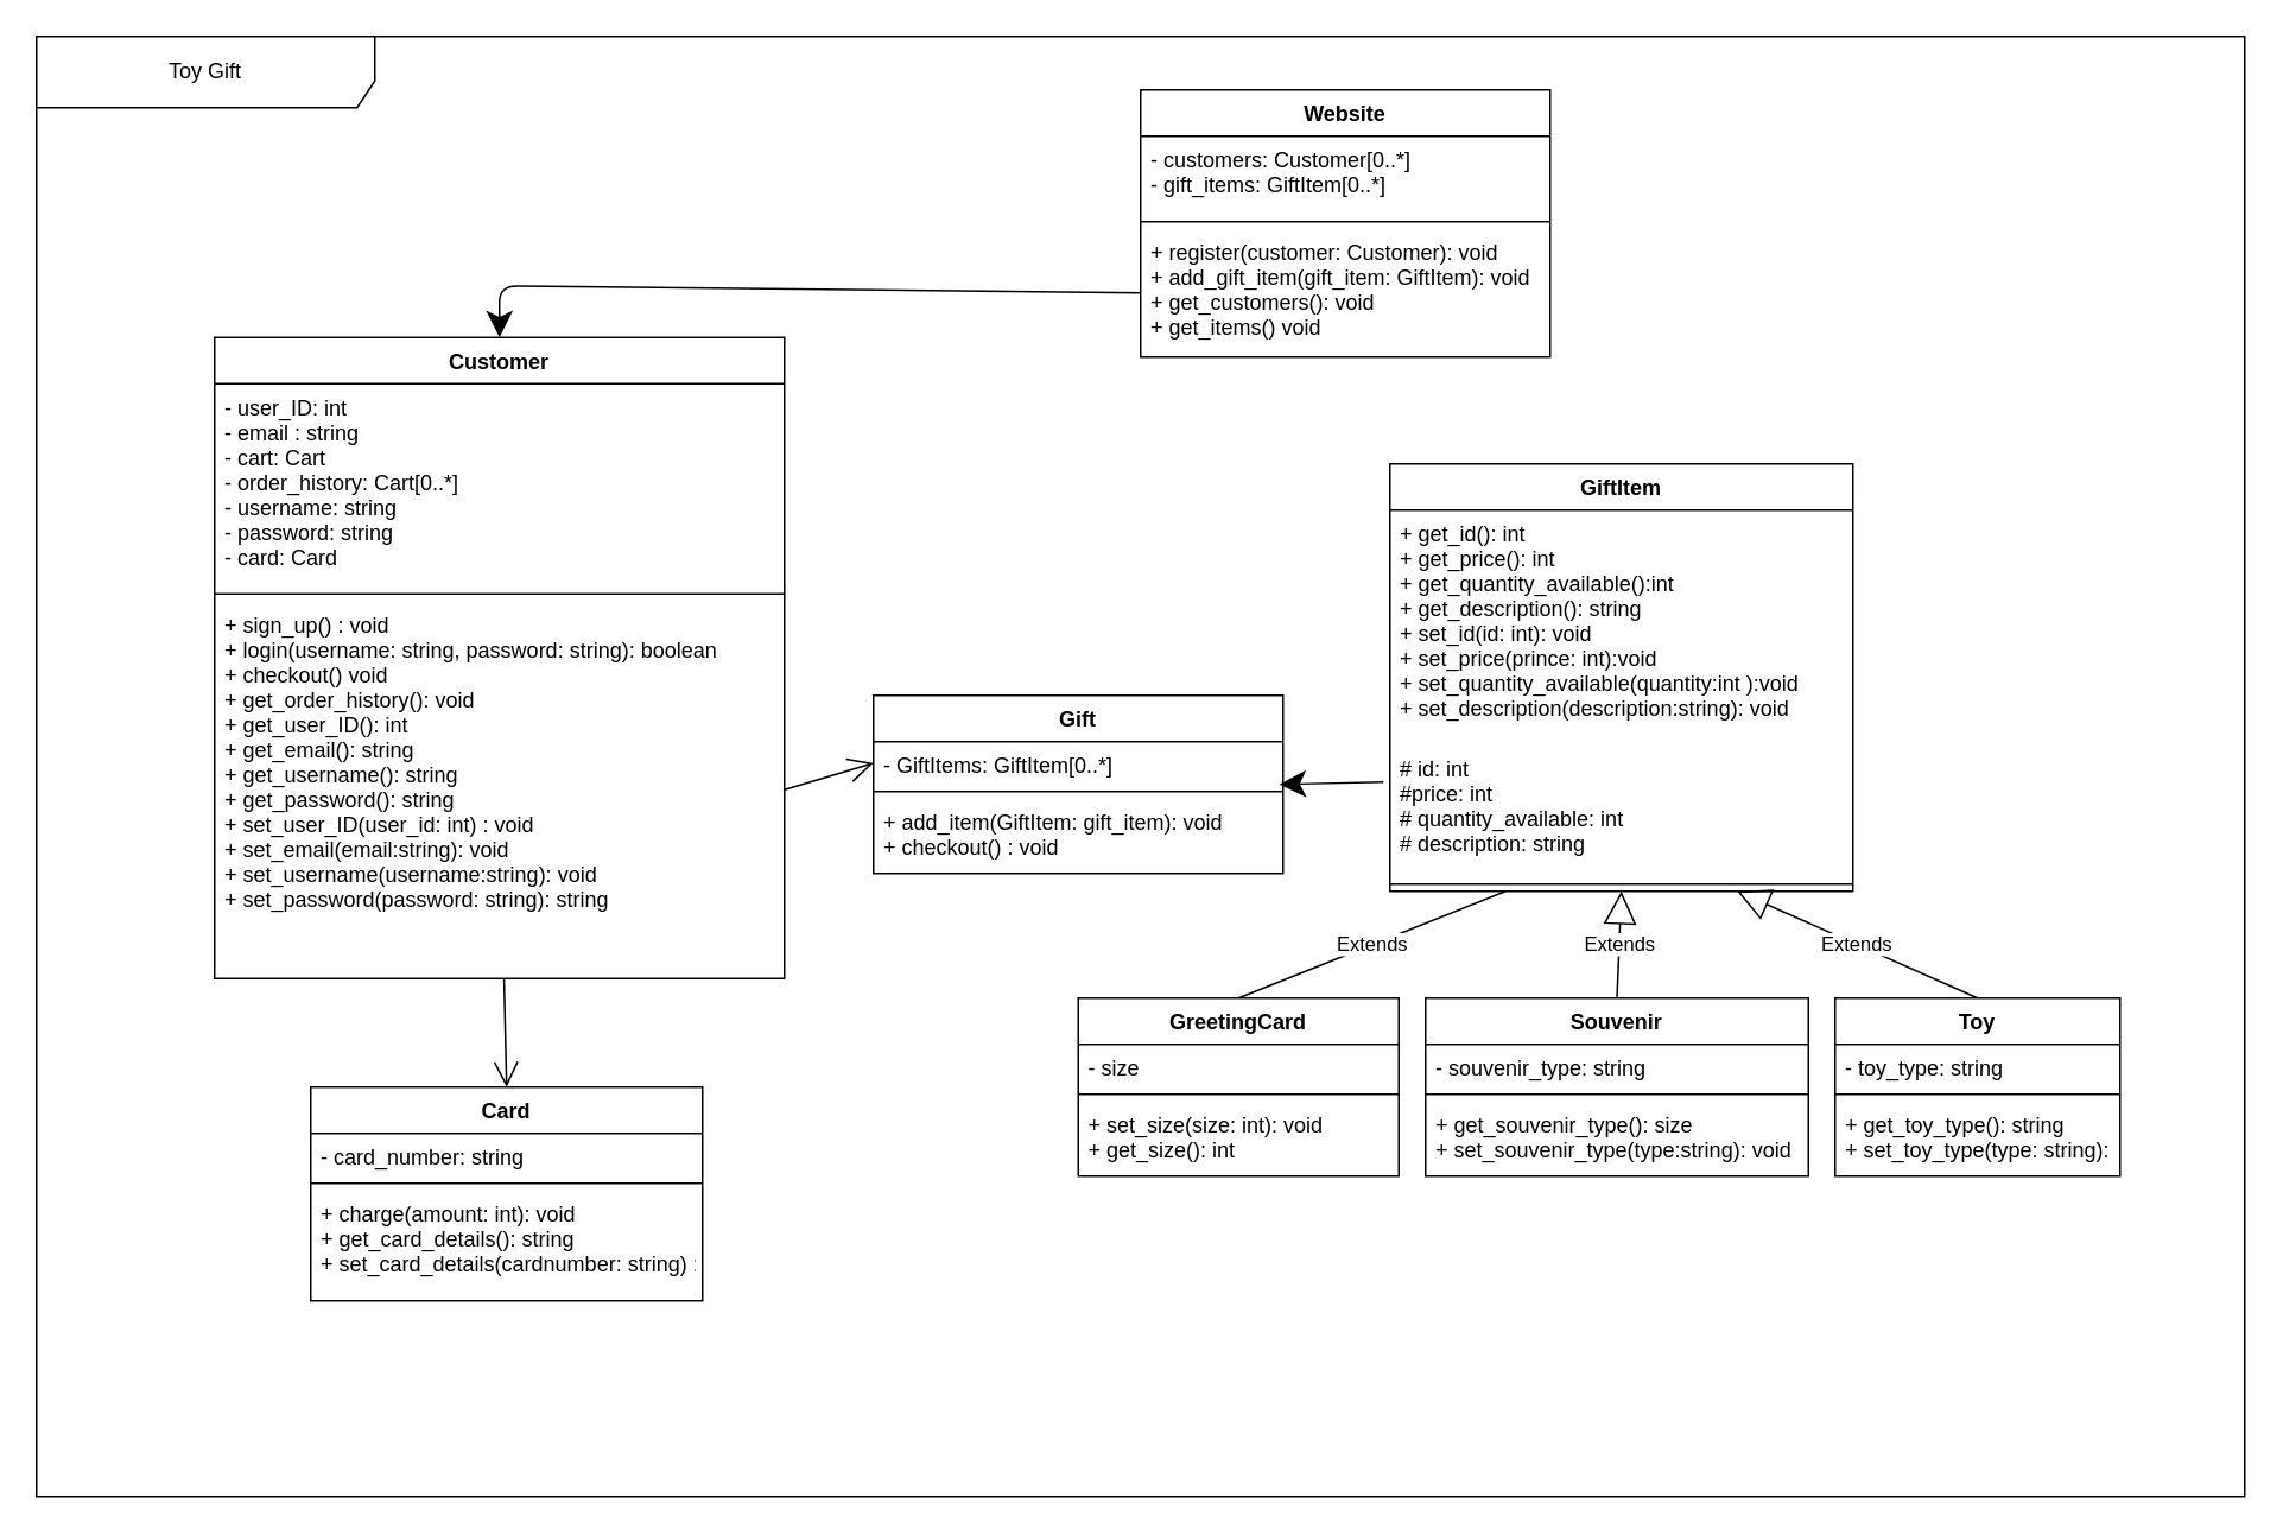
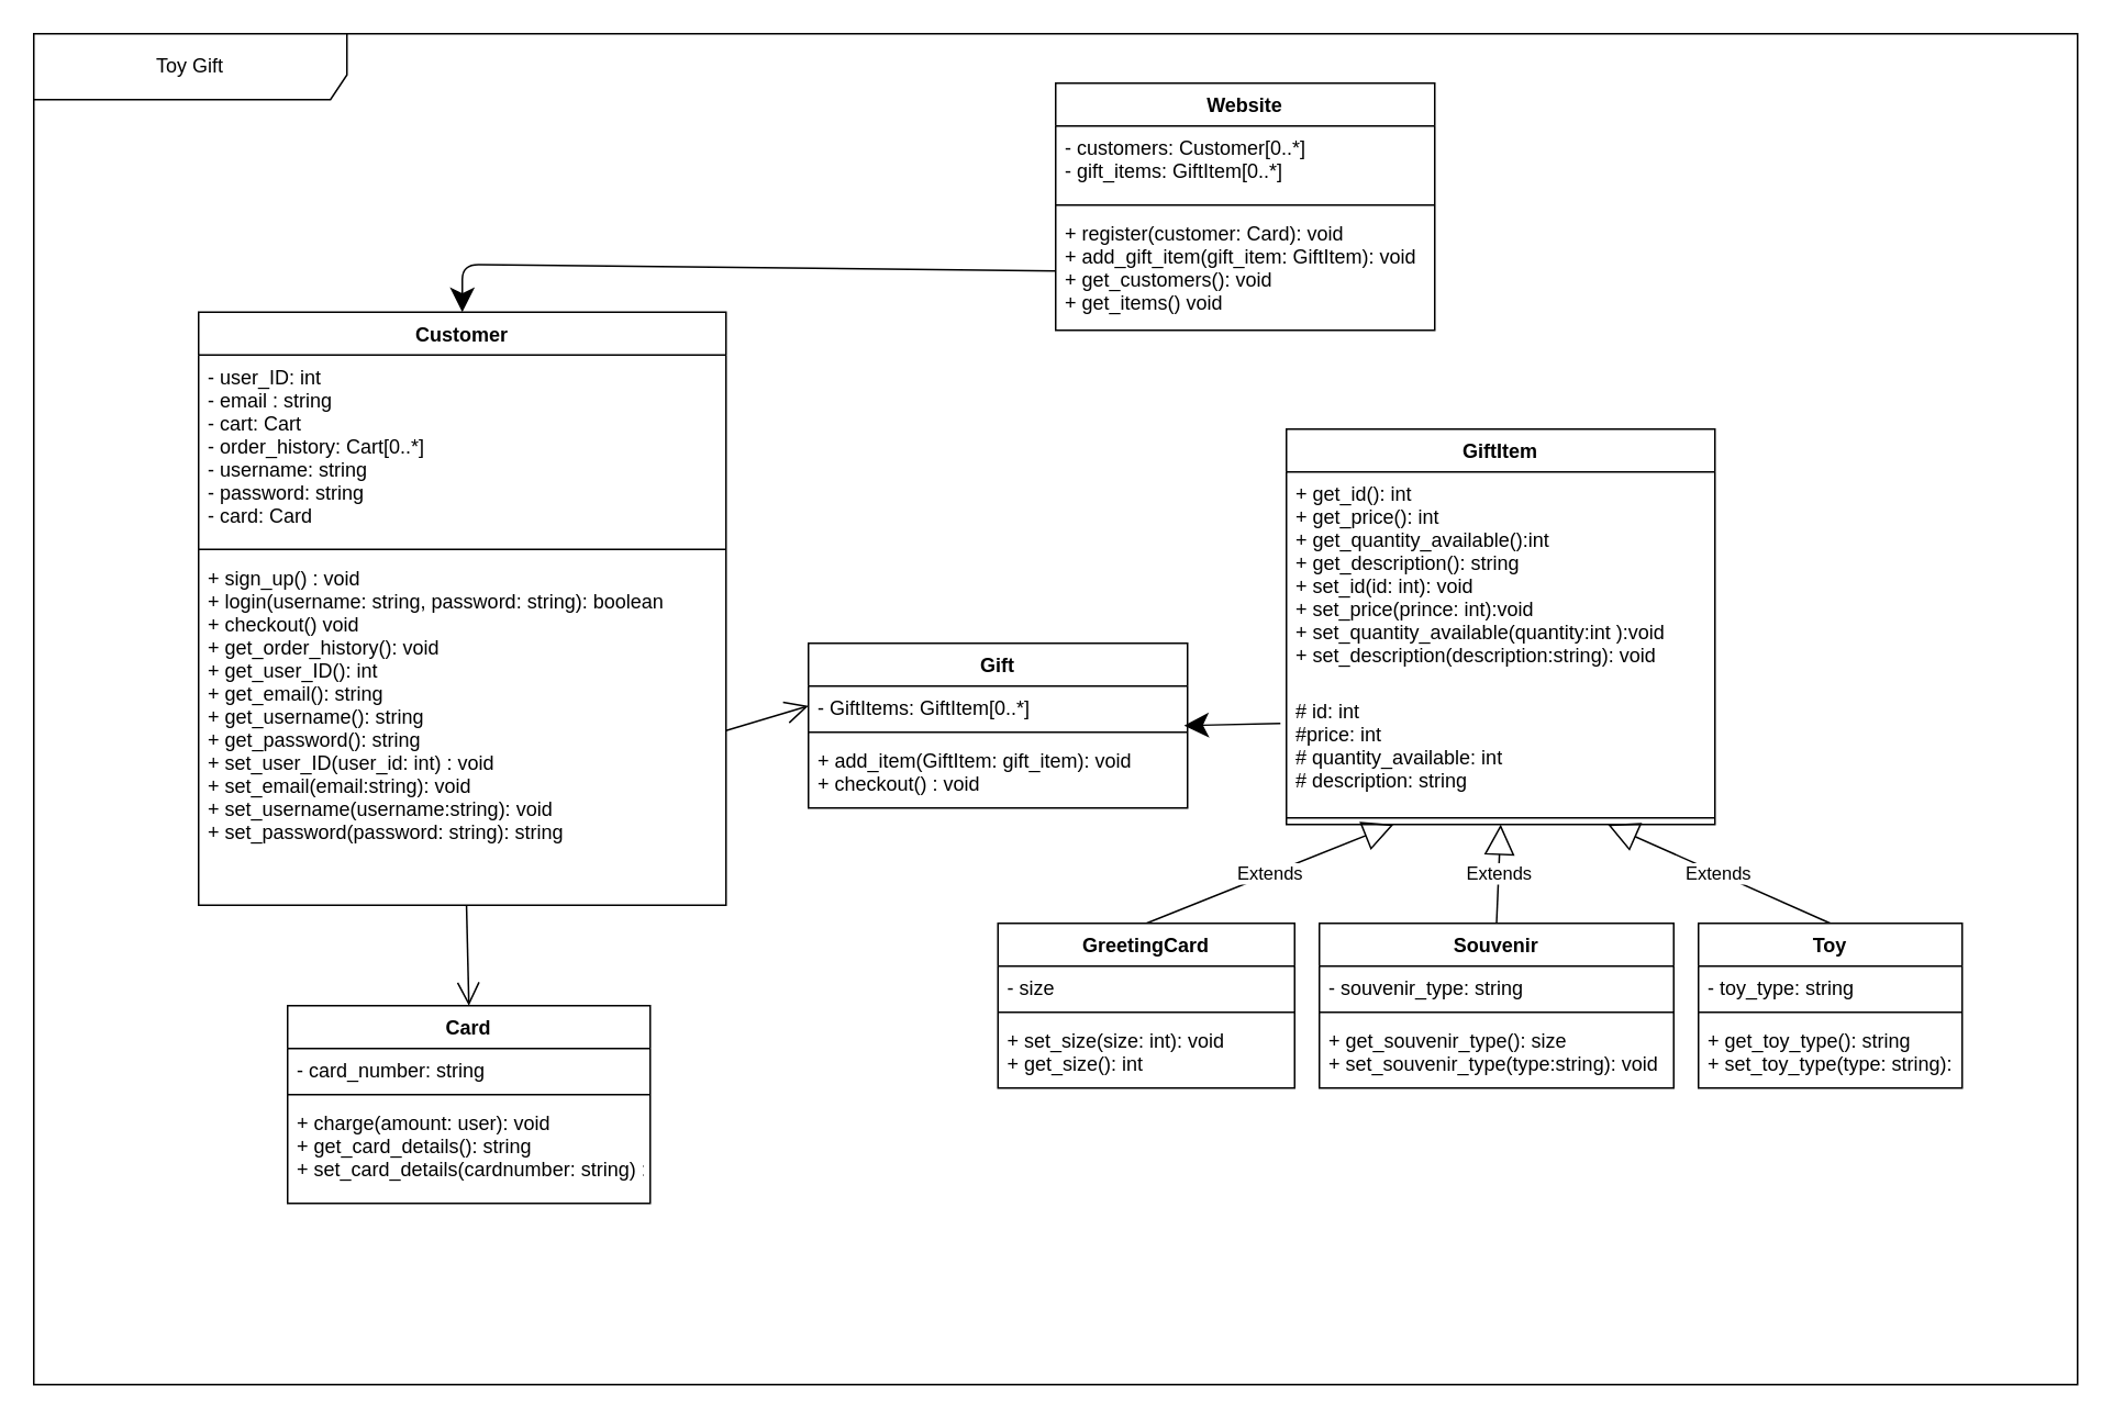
  <mxCell id="0" />
  <mxCell id="1" parent="0" />
  <mxCell id="2" value="Toy Gift" style="shape=umlFrame;whiteSpace=wrap;html=1;width=190;height=40;" vertex="1" parent="1"><mxGeometry x="20" y="20" width="1240" height="820" as="geometry" /></mxCell>
- <mxCell id="3" value="Extends" style="endArrow=none;endSize=16;endFill=0;html=1;exitX=0.5;exitY=0;exitDx=0;exitDy=0;entryX=0.25;entryY=1;entryDx=0;entryDy=0;" edge="1" parent="1" source="33" target="13"><mxGeometry width="160" relative="1" as="geometry"><mxPoint x="400" y="880" as="sourcePoint" /><mxPoint x="560" y="880" as="targetPoint" /><Array as="points" /></mxGeometry></mxCell>
+ <mxCell id="3" value="Extends" style="endArrow=block;endSize=16;endFill=0;html=1;exitX=0.5;exitY=0;exitDx=0;exitDy=0;entryX=0.25;entryY=1;entryDx=0;entryDy=0;" edge="1" parent="1" source="33" target="13"><mxGeometry width="160" relative="1" as="geometry"><mxPoint x="400" y="880" as="sourcePoint" /><mxPoint x="560" y="880" as="targetPoint" /><Array as="points" /></mxGeometry></mxCell>
  <mxCell id="4" value="Extends" style="endArrow=block;endSize=16;endFill=0;html=1;exitX=0.5;exitY=0;exitDx=0;exitDy=0;entryX=0.5;entryY=1;entryDx=0;entryDy=0;" edge="1" parent="1" source="29" target="13"><mxGeometry width="160" relative="1" as="geometry"><mxPoint x="640" y="880" as="sourcePoint" /><mxPoint x="800" y="880" as="targetPoint" /></mxGeometry></mxCell>
  <mxCell id="5" value="Extends" style="endArrow=block;endSize=16;endFill=0;html=1;entryX=0.75;entryY=1;entryDx=0;entryDy=0;exitX=0.5;exitY=0;exitDx=0;exitDy=0;" edge="1" parent="1" source="25" target="13"><mxGeometry width="160" relative="1" as="geometry"><mxPoint x="820" y="870" as="sourcePoint" /><mxPoint x="980" y="870" as="targetPoint" /><Array as="points" /></mxGeometry></mxCell>
  <mxCell id="6" value="" style="endArrow=open;endFill=1;endSize=12;html=1;exitX=1;exitY=0.5;exitDx=0;exitDy=0;entryX=0;entryY=0.5;entryDx=0;entryDy=0;" edge="1" parent="1" source="20" target="39"><mxGeometry width="160" relative="1" as="geometry"><mxPoint x="690" y="390" as="sourcePoint" /><mxPoint x="850" y="390" as="targetPoint" /></mxGeometry></mxCell>
  <mxCell id="7" value="" style="endArrow=open;endFill=1;endSize=12;html=1;entryX=0.5;entryY=0;entryDx=0;entryDy=0;" edge="1" parent="1" source="20" target="21"><mxGeometry width="160" relative="1" as="geometry"><mxPoint x="250" y="540" as="sourcePoint" /><mxPoint x="410" y="540" as="targetPoint" /></mxGeometry></mxCell>
  <mxCell id="8" value="" style="endArrow=classic;endFill=1;endSize=12;html=1;exitX=-0.014;exitY=0.279;exitDx=0;exitDy=0;entryX=0.991;entryY=1;entryDx=0;entryDy=0;entryPerimeter=0;exitPerimeter=0;" edge="1" parent="1" source="15" target="39"><mxGeometry width="160" relative="1" as="geometry"><mxPoint x="660" y="440" as="sourcePoint" /><mxPoint x="820" y="440" as="targetPoint" /></mxGeometry></mxCell>
  <mxCell id="9" value="Website" style="swimlane;fontStyle=1;align=center;verticalAlign=top;childLayout=stackLayout;horizontal=1;startSize=26;horizontalStack=0;resizeParent=1;resizeParentMax=0;resizeLast=0;collapsible=1;marginBottom=0;" vertex="1" parent="1"><mxGeometry x="640" y="50" width="230" height="150" as="geometry" /></mxCell>
  <mxCell id="10" value="- customers: Customer[0..*]&#10;- gift_items: GiftItem[0..*]" style="text;strokeColor=none;fillColor=none;align=left;verticalAlign=top;spacingLeft=4;spacingRight=4;overflow=hidden;rotatable=0;points=[[0,0.5],[1,0.5]];portConstraint=eastwest;" vertex="1" parent="9"><mxGeometry y="26" width="230" height="44" as="geometry" /></mxCell>
  <mxCell id="11" value="" style="line;strokeWidth=1;fillColor=none;align=left;verticalAlign=middle;spacingTop=-1;spacingLeft=3;spacingRight=3;rotatable=0;labelPosition=right;points=[];portConstraint=eastwest;" vertex="1" parent="9"><mxGeometry y="70" width="230" height="8" as="geometry" /></mxCell>
- <mxCell id="12" value="+ register(customer: Customer): void&#10;+ add_gift_item(gift_item: GiftItem): void&#10;+ get_customers(): void&#10;+ get_items() void" style="text;strokeColor=none;fillColor=none;align=left;verticalAlign=top;spacingLeft=4;spacingRight=4;overflow=hidden;rotatable=0;points=[[0,0.5],[1,0.5]];portConstraint=eastwest;" vertex="1" parent="9"><mxGeometry y="78" width="230" height="72" as="geometry" /></mxCell>
+ <mxCell id="12" value="+ register(customer: Card): void&#10;+ add_gift_item(gift_item: GiftItem): void&#10;+ get_customers(): void&#10;+ get_items() void" style="text;strokeColor=none;fillColor=none;align=left;verticalAlign=top;spacingLeft=4;spacingRight=4;overflow=hidden;rotatable=0;points=[[0,0.5],[1,0.5]];portConstraint=eastwest;" vertex="1" parent="9"><mxGeometry y="78" width="230" height="72" as="geometry" /></mxCell>
  <mxCell id="13" value="GiftItem" style="swimlane;fontStyle=1;align=center;verticalAlign=top;childLayout=stackLayout;horizontal=1;startSize=26;horizontalStack=0;resizeParent=1;resizeParentMax=0;resizeLast=0;collapsible=1;marginBottom=0;" vertex="1" parent="1"><mxGeometry x="780" y="260" width="260" height="240" as="geometry" /></mxCell>
  <mxCell id="14" value="+ get_id(): int&#10;+ get_price(): int&#10;+ get_quantity_available():int&#10;+ get_description(): string&#10;+ set_id(id: int): void&#10;+ set_price(prince: int):void&#10;+ set_quantity_available(quantity:int ):void&#10;+ set_description(description:string): void&#10;" style="text;strokeColor=none;fillColor=none;align=left;verticalAlign=top;spacingLeft=4;spacingRight=4;overflow=hidden;rotatable=0;points=[[0,0.5],[1,0.5]];portConstraint=eastwest;" vertex="1" parent="13"><mxGeometry y="26" width="260" height="132" as="geometry" /></mxCell>
  <mxCell id="15" value="# id: int&#10;#price: int&#10;# quantity_available: int&#10;# description: string&#10;" style="text;strokeColor=none;fillColor=none;align=left;verticalAlign=top;spacingLeft=4;spacingRight=4;overflow=hidden;rotatable=0;points=[[0,0.5],[1,0.5]];portConstraint=eastwest;" vertex="1" parent="13"><mxGeometry y="158" width="260" height="74" as="geometry" /></mxCell>
  <mxCell id="16" value="" style="line;strokeWidth=1;fillColor=none;align=left;verticalAlign=middle;spacingTop=-1;spacingLeft=3;spacingRight=3;rotatable=0;labelPosition=right;points=[];portConstraint=eastwest;" vertex="1" parent="13"><mxGeometry y="232" width="260" height="8" as="geometry" /></mxCell>
  <mxCell id="17" value="Customer" style="swimlane;fontStyle=1;align=center;verticalAlign=top;childLayout=stackLayout;horizontal=1;startSize=26;horizontalStack=0;resizeParent=1;resizeParentMax=0;resizeLast=0;collapsible=1;marginBottom=0;" vertex="1" parent="1"><mxGeometry x="120" y="189" width="320" height="360" as="geometry" /></mxCell>
  <mxCell id="18" value="- user_ID: int&#10;- email : string&#10;- cart: Cart&#10;- order_history: Cart[0..*]&#10;- username: string&#10;- password: string&#10;- card: Card&#10;" style="text;strokeColor=none;fillColor=none;align=left;verticalAlign=top;spacingLeft=4;spacingRight=4;overflow=hidden;rotatable=0;points=[[0,0.5],[1,0.5]];portConstraint=eastwest;" vertex="1" parent="17"><mxGeometry y="26" width="320" height="114" as="geometry" /></mxCell>
  <mxCell id="19" value="" style="line;strokeWidth=1;fillColor=none;align=left;verticalAlign=middle;spacingTop=-1;spacingLeft=3;spacingRight=3;rotatable=0;labelPosition=right;points=[];portConstraint=eastwest;" vertex="1" parent="17"><mxGeometry y="140" width="320" height="8" as="geometry" /></mxCell>
  <mxCell id="20" value="+ sign_up() : void&#10;+ login(username: string, password: string): boolean&#10;+ checkout() void&#10;+ get_order_history(): void&#10;+ get_user_ID(): int&#10;+ get_email(): string&#10;+ get_username(): string&#10;+ get_password(): string&#10;+ set_user_ID(user_id: int) : void &#10;+ set_email(email:string): void&#10;+ set_username(username:string): void&#10;+ set_password(password: string): string" style="text;strokeColor=none;fillColor=none;align=left;verticalAlign=top;spacingLeft=4;spacingRight=4;overflow=hidden;rotatable=0;points=[[0,0.5],[1,0.5]];portConstraint=eastwest;" vertex="1" parent="17"><mxGeometry y="148" width="320" height="212" as="geometry" /></mxCell>
  <mxCell id="21" value="Card" style="swimlane;fontStyle=1;align=center;verticalAlign=top;childLayout=stackLayout;horizontal=1;startSize=26;horizontalStack=0;resizeParent=1;resizeParentMax=0;resizeLast=0;collapsible=1;marginBottom=0;" vertex="1" parent="1"><mxGeometry x="174" y="610" width="220" height="120" as="geometry" /></mxCell>
  <mxCell id="22" value="- card_number: string" style="text;strokeColor=none;fillColor=none;align=left;verticalAlign=top;spacingLeft=4;spacingRight=4;overflow=hidden;rotatable=0;points=[[0,0.5],[1,0.5]];portConstraint=eastwest;" vertex="1" parent="21"><mxGeometry y="26" width="220" height="24" as="geometry" /></mxCell>
  <mxCell id="23" value="" style="line;strokeWidth=1;fillColor=none;align=left;verticalAlign=middle;spacingTop=-1;spacingLeft=3;spacingRight=3;rotatable=0;labelPosition=right;points=[];portConstraint=eastwest;" vertex="1" parent="21"><mxGeometry y="50" width="220" height="8" as="geometry" /></mxCell>
- <mxCell id="24" value="+ charge(amount: int): void&#10;+ get_card_details(): string&#10;+ set_card_details(cardnumber: string) : void&#10;" style="text;strokeColor=none;fillColor=none;align=left;verticalAlign=top;spacingLeft=4;spacingRight=4;overflow=hidden;rotatable=0;points=[[0,0.5],[1,0.5]];portConstraint=eastwest;" vertex="1" parent="21"><mxGeometry y="58" width="220" height="62" as="geometry" /></mxCell>
+ <mxCell id="24" value="+ charge(amount: user): void&#10;+ get_card_details(): string&#10;+ set_card_details(cardnumber: string) : void&#10;" style="text;strokeColor=none;fillColor=none;align=left;verticalAlign=top;spacingLeft=4;spacingRight=4;overflow=hidden;rotatable=0;points=[[0,0.5],[1,0.5]];portConstraint=eastwest;" vertex="1" parent="21"><mxGeometry y="58" width="220" height="62" as="geometry" /></mxCell>
  <mxCell id="25" value="Toy" style="swimlane;fontStyle=1;align=center;verticalAlign=top;childLayout=stackLayout;horizontal=1;startSize=26;horizontalStack=0;resizeParent=1;resizeParentMax=0;resizeLast=0;collapsible=1;marginBottom=0;" vertex="1" parent="1"><mxGeometry x="1030" y="560" width="160" height="100" as="geometry" /></mxCell>
  <mxCell id="26" value="- toy_type: string&#10;" style="text;strokeColor=none;fillColor=none;align=left;verticalAlign=top;spacingLeft=4;spacingRight=4;overflow=hidden;rotatable=0;points=[[0,0.5],[1,0.5]];portConstraint=eastwest;" vertex="1" parent="25"><mxGeometry y="26" width="160" height="24" as="geometry" /></mxCell>
  <mxCell id="27" value="" style="line;strokeWidth=1;fillColor=none;align=left;verticalAlign=middle;spacingTop=-1;spacingLeft=3;spacingRight=3;rotatable=0;labelPosition=right;points=[];portConstraint=eastwest;" vertex="1" parent="25"><mxGeometry y="50" width="160" height="8" as="geometry" /></mxCell>
  <mxCell id="28" value="+ get_toy_type(): string&#10;+ set_toy_type(type: string): void&#10;" style="text;strokeColor=none;fillColor=none;align=left;verticalAlign=top;spacingLeft=4;spacingRight=4;overflow=hidden;rotatable=0;points=[[0,0.5],[1,0.5]];portConstraint=eastwest;" vertex="1" parent="25"><mxGeometry y="58" width="160" height="42" as="geometry" /></mxCell>
  <mxCell id="29" value="Souvenir" style="swimlane;fontStyle=1;align=center;verticalAlign=top;childLayout=stackLayout;horizontal=1;startSize=26;horizontalStack=0;resizeParent=1;resizeParentMax=0;resizeLast=0;collapsible=1;marginBottom=0;" vertex="1" parent="1"><mxGeometry x="800" y="560" width="215" height="100" as="geometry" /></mxCell>
  <mxCell id="30" value="- souvenir_type: string&#10;" style="text;strokeColor=none;fillColor=none;align=left;verticalAlign=top;spacingLeft=4;spacingRight=4;overflow=hidden;rotatable=0;points=[[0,0.5],[1,0.5]];portConstraint=eastwest;" vertex="1" parent="29"><mxGeometry y="26" width="215" height="24" as="geometry" /></mxCell>
  <mxCell id="31" value="" style="line;strokeWidth=1;fillColor=none;align=left;verticalAlign=middle;spacingTop=-1;spacingLeft=3;spacingRight=3;rotatable=0;labelPosition=right;points=[];portConstraint=eastwest;" vertex="1" parent="29"><mxGeometry y="50" width="215" height="8" as="geometry" /></mxCell>
  <mxCell id="32" value="+ get_souvenir_type(): size&#10;+ set_souvenir_type(type:string): void&#10;" style="text;strokeColor=none;fillColor=none;align=left;verticalAlign=top;spacingLeft=4;spacingRight=4;overflow=hidden;rotatable=0;points=[[0,0.5],[1,0.5]];portConstraint=eastwest;" vertex="1" parent="29"><mxGeometry y="58" width="215" height="42" as="geometry" /></mxCell>
  <mxCell id="33" value="GreetingCard" style="swimlane;fontStyle=1;align=center;verticalAlign=top;childLayout=stackLayout;horizontal=1;startSize=26;horizontalStack=0;resizeParent=1;resizeParentMax=0;resizeLast=0;collapsible=1;marginBottom=0;" vertex="1" parent="1"><mxGeometry x="605" y="560" width="180" height="100" as="geometry" /></mxCell>
  <mxCell id="34" value="- size&#10;" style="text;strokeColor=none;fillColor=none;align=left;verticalAlign=top;spacingLeft=4;spacingRight=4;overflow=hidden;rotatable=0;points=[[0,0.5],[1,0.5]];portConstraint=eastwest;" vertex="1" parent="33"><mxGeometry y="26" width="180" height="24" as="geometry" /></mxCell>
  <mxCell id="35" value="" style="line;strokeWidth=1;fillColor=none;align=left;verticalAlign=middle;spacingTop=-1;spacingLeft=3;spacingRight=3;rotatable=0;labelPosition=right;points=[];portConstraint=eastwest;" vertex="1" parent="33"><mxGeometry y="50" width="180" height="8" as="geometry" /></mxCell>
  <mxCell id="36" value="+ set_size(size: int): void&#10;+ get_size(): int&#10;" style="text;strokeColor=none;fillColor=none;align=left;verticalAlign=top;spacingLeft=4;spacingRight=4;overflow=hidden;rotatable=0;points=[[0,0.5],[1,0.5]];portConstraint=eastwest;" vertex="1" parent="33"><mxGeometry y="58" width="180" height="42" as="geometry" /></mxCell>
  <mxCell id="37" value="" style="endArrow=classic;endFill=1;endSize=12;html=1;exitX=0;exitY=0.5;exitDx=0;exitDy=0;entryX=0.5;entryY=0;entryDx=0;entryDy=0;" edge="1" parent="1" source="12" target="17"><mxGeometry width="160" relative="1" as="geometry"><mxPoint x="430" y="270" as="sourcePoint" /><mxPoint x="590" y="270" as="targetPoint" /><Array as="points"><mxPoint x="280" y="160" /></Array></mxGeometry></mxCell>
  <mxCell id="38" value="Gift" style="swimlane;fontStyle=1;align=center;verticalAlign=top;childLayout=stackLayout;horizontal=1;startSize=26;horizontalStack=0;resizeParent=1;resizeParentMax=0;resizeLast=0;collapsible=1;marginBottom=0;" vertex="1" parent="1"><mxGeometry x="490" y="390" width="230" height="100" as="geometry" /></mxCell>
  <mxCell id="39" value="- GiftItems: GiftItem[0..*]" style="text;strokeColor=none;fillColor=none;align=left;verticalAlign=top;spacingLeft=4;spacingRight=4;overflow=hidden;rotatable=0;points=[[0,0.5],[1,0.5]];portConstraint=eastwest;" vertex="1" parent="38"><mxGeometry y="26" width="230" height="24" as="geometry" /></mxCell>
  <mxCell id="40" value="" style="line;strokeWidth=1;fillColor=none;align=left;verticalAlign=middle;spacingTop=-1;spacingLeft=3;spacingRight=3;rotatable=0;labelPosition=right;points=[];portConstraint=eastwest;" vertex="1" parent="38"><mxGeometry y="50" width="230" height="8" as="geometry" /></mxCell>
  <mxCell id="41" value="+ add_item(GiftItem: gift_item): void&#10;+ checkout() : void&#10;" style="text;strokeColor=none;fillColor=none;align=left;verticalAlign=top;spacingLeft=4;spacingRight=4;overflow=hidden;rotatable=0;points=[[0,0.5],[1,0.5]];portConstraint=eastwest;" vertex="1" parent="38"><mxGeometry y="58" width="230" height="42" as="geometry" /></mxCell>
